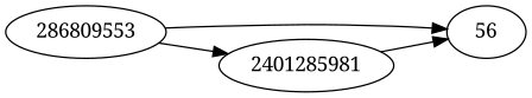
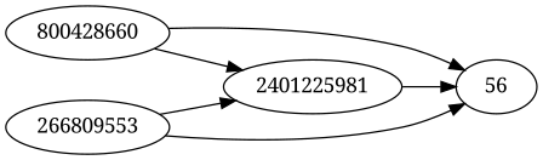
  strict digraph {
    fontname="Noto Serif"
    rankdir=LR
    node [fontname="Noto Serif"]
    edge [fontname="Noto Serif"]
    n1 [label=56]
-   2401285981
-   266809553 [label=286809553]
+   800428660
+   2401285981 [label=2401225981]
+   266809553
+   800428660 -> n1
+   800428660 -> 2401285981
    2401285981 -> n1
    266809553 -> n1
    266809553 -> 2401285981
  }
